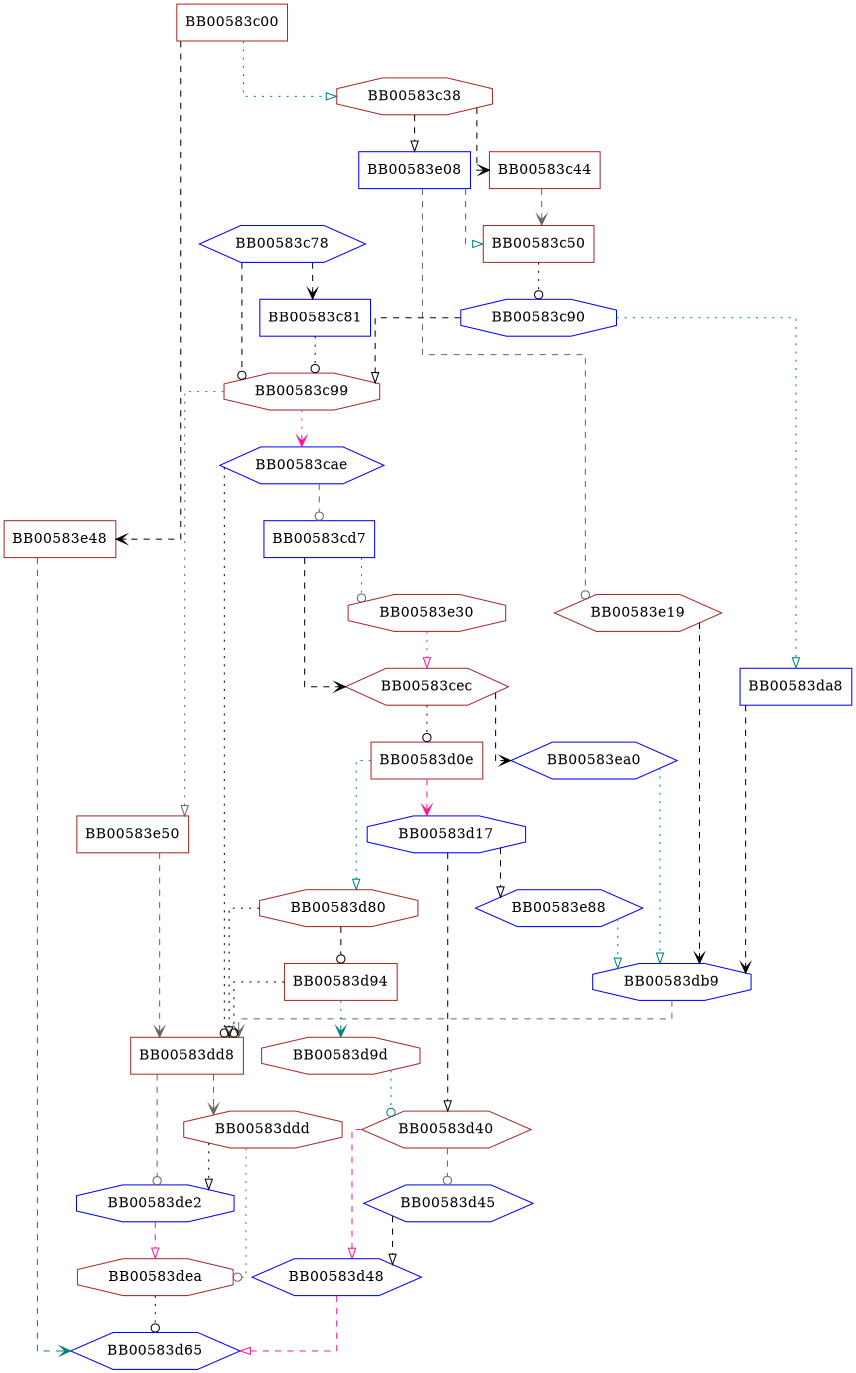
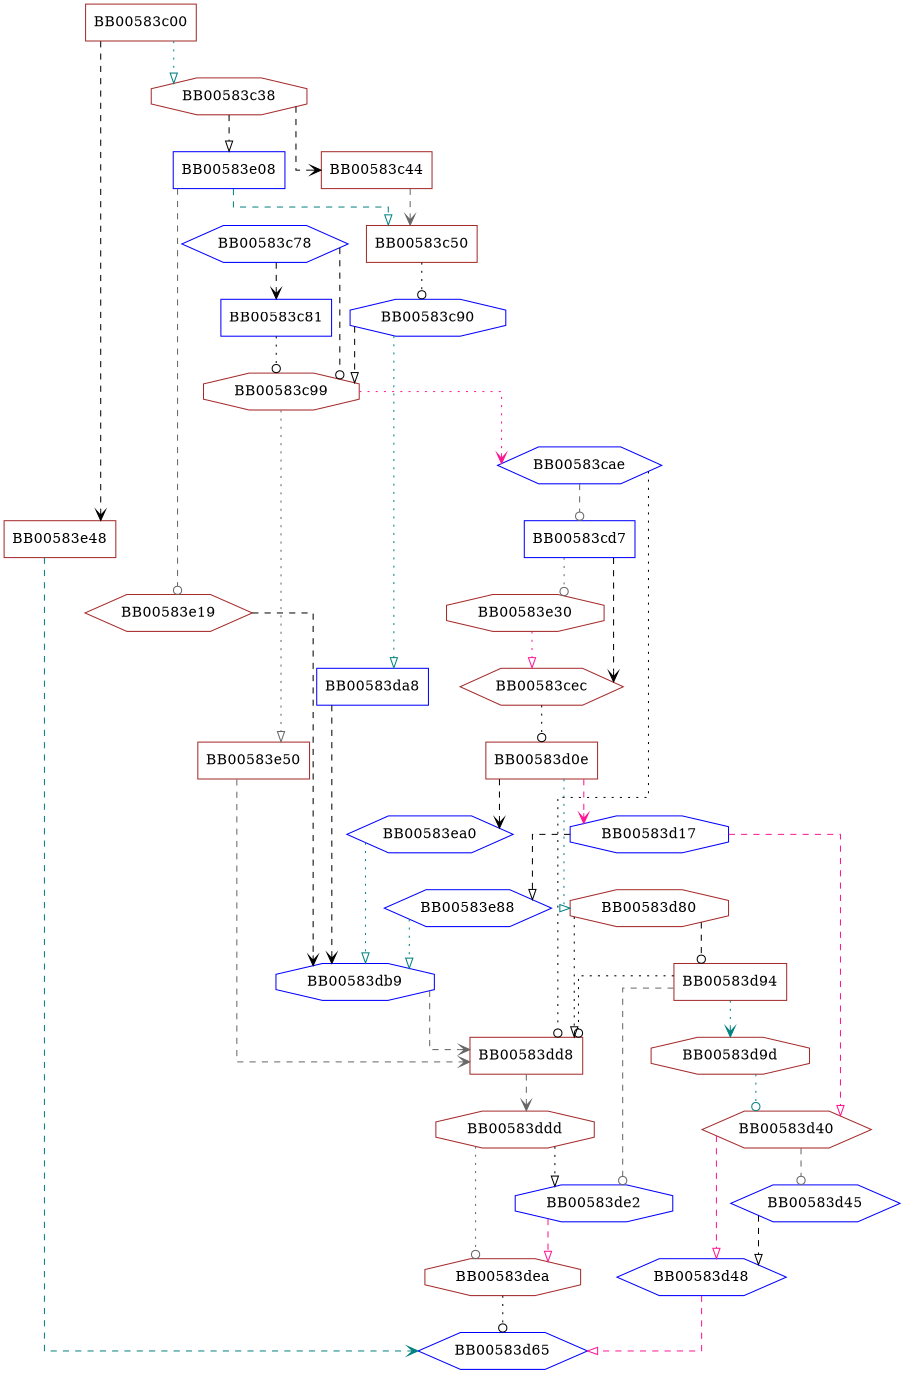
  digraph {
    splines=ortho
    node [color=brown shape=box]
    edge [arrowhead=onormal color=black style=dashed]
    BB00583c00
    BB00583e48
    BB00583c38 [shape=octagon]
    BB00583d65 [color=blue shape=hexagon]
    BB00583e08 [color=blue]
    BB00583c44
    BB00583c50
    BB00583e19 [shape=hexagon]
    BB00583c90 [color=blue shape=octagon]
    BB00583db9 [color=blue shape=octagon]
    BB00583da8 [color=blue]
    BB00583c99 [shape=octagon]
    BB00583e50
    BB00583cae [color=blue shape=hexagon]
    BB00583c78 [color=blue shape=hexagon]
    BB00583c81 [color=blue]
    BB00583dd8
    BB00583cd7 [color=blue]
    BB00583de2 [color=blue shape=octagon]
    BB00583ddd [shape=octagon]
    BB00583e30 [shape=octagon]
    BB00583cec [shape=hexagon]
    BB00583dea [shape=octagon]
    BB00583ea0 [color=blue shape=hexagon]
    BB00583d0e
    BB00583d80 [shape=octagon]
    BB00583d17 [color=blue shape=octagon]
    BB00583d94
    BB00583e88 [color=blue shape=hexagon]
    BB00583d40 [shape=hexagon]
    BB00583d9d [shape=octagon]
    BB00583d48 [color=blue shape=hexagon]
    BB00583d45 [color=blue shape=hexagon]
    BB00583c00 -> BB00583e48 [arrowhead=vee]
    BB00583c00 -> BB00583c38 [color=teal style=dotted]
    BB00583e48 -> BB00583d65 [arrowhead=vee color=teal]
    BB00583c38 -> BB00583e08
    BB00583c38 -> BB00583c44 [arrowhead=vee]
    BB00583e08 -> BB00583c50 [color=teal]
    BB00583e08 -> BB00583e19 [arrowhead=odot color=gray40]
    BB00583c44 -> BB00583c50 [arrowhead=vee color=gray40]
    BB00583c50 -> BB00583c90 [arrowhead=odot style=dotted]
    BB00583e19 -> BB00583db9 [arrowhead=vee]
    BB00583c90 -> BB00583da8 [color=teal style=dotted]
    BB00583c90 -> BB00583c99
    BB00583db9 -> BB00583dd8 [arrowhead=vee color=gray40]
    BB00583da8 -> BB00583db9 [arrowhead=vee]
    BB00583c99 -> BB00583e50 [color=gray40 style=dotted]
    BB00583c99 -> BB00583cae [arrowhead=vee color=deeppink style=dotted]
    BB00583e50 -> BB00583dd8 [arrowhead=vee color=gray40]
    BB00583cae -> BB00583dd8 [arrowhead=odot style=dotted]
    BB00583cae -> BB00583cd7 [arrowhead=odot color=gray40]
    BB00583c78 -> BB00583c99 [arrowhead=odot]
    BB00583c78 -> BB00583c81 [arrowhead=vee]
    BB00583c81 -> BB00583c99 [arrowhead=odot style=dotted]
-   BB00583dd8 -> BB00583de2 [arrowhead=odot color=gray40]
+   BB00583d94 -> BB00583de2 [arrowhead=odot color=gray40]
    BB00583dd8 -> BB00583ddd [arrowhead=vee color=gray40]
    BB00583cd7 -> BB00583e30 [arrowhead=odot color=gray40 style=dotted]
    BB00583cd7 -> BB00583cec [arrowhead=vee]
    BB00583de2 -> BB00583dea [color=deeppink]
    BB00583ddd -> BB00583de2 [style=dotted]
    BB00583ddd -> BB00583dea [arrowhead=odot color=gray40 style=dotted]
    BB00583e30 -> BB00583cec [color=deeppink style=dotted]
-   BB00583cec -> BB00583ea0 [arrowhead=vee]
+   BB00583d0e -> BB00583ea0 [arrowhead=vee]
    BB00583cec -> BB00583d0e [arrowhead=odot style=dotted]
    BB00583dea -> BB00583d65 [arrowhead=odot style=dotted]
    BB00583ea0 -> BB00583db9 [color=teal style=dotted]
    BB00583d0e -> BB00583d80 [color=teal style=dotted]
    BB00583d0e -> BB00583d17 [arrowhead=vee color=deeppink]
    BB00583d80 -> BB00583dd8 [style=dotted]
    BB00583d80 -> BB00583d94 [arrowhead=odot]
    BB00583d17 -> BB00583e88
-   BB00583d17 -> BB00583d40
+   BB00583d17 -> BB00583d40 [color=deeppink]
    BB00583d94 -> BB00583dd8 [arrowhead=odot style=dotted]
    BB00583d94 -> BB00583d9d [arrowhead=vee color=teal style=dotted]
    BB00583e88 -> BB00583db9 [color=teal style=dotted]
    BB00583d40 -> BB00583d48 [color=deeppink]
    BB00583d40 -> BB00583d45 [arrowhead=odot color=gray40]
    BB00583d9d -> BB00583d40 [arrowhead=odot color=teal style=dotted]
    BB00583d48 -> BB00583d65 [color=deeppink]
    BB00583d45 -> BB00583d48
  }
